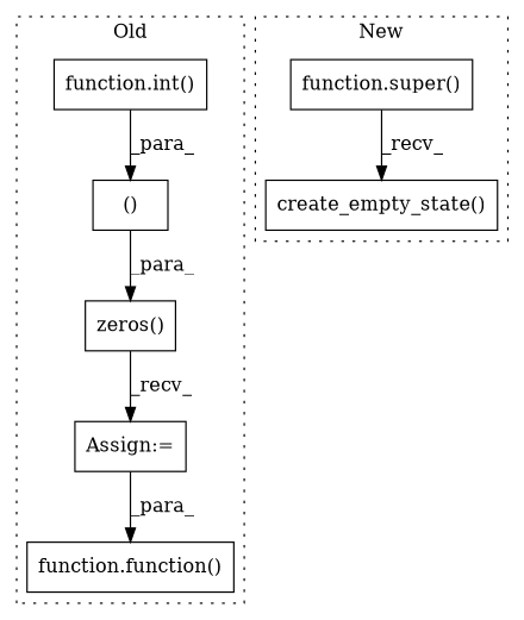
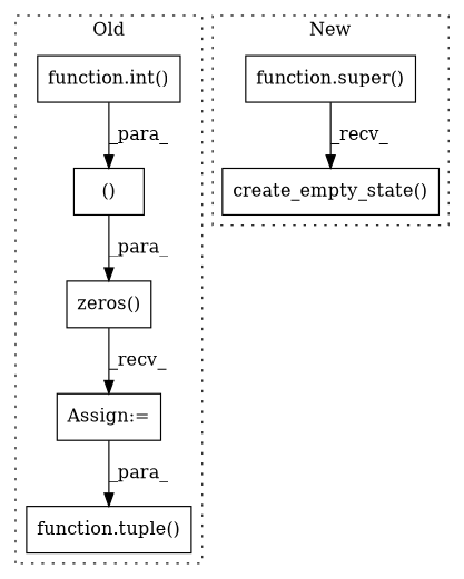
  digraph {
    node [a=75 l="6,1" shape=box]
    n1 [l="4,1" label="function.int()" s="31558,31579"]
    n2 [l="16,76" label="zeros()" s="31529,31581"]
    n3 [a=54 l=24 label="()" s=31556]
-   n4 [label="function.function()" s="31686,31697"]
+   n4 [label="function.tuple()" s="31686,31697"]
    n5 [a=68 l=3 label="Assign:=" s=31525]
    n6 [l=74 label="create_empty_state()" s=38310]
    n7 [label="function.super()" s="38310,38331"]
    subgraph cluster_1 {
      label=Old
      style=dotted
      n1
      n2
      n3
      n4
      n5
    }
    subgraph cluster_2 {
      label=New
      style=dotted
      n6
      n7
    }
    n1 -> n3 [label=_para_]
    n2 -> n5 [label=_recv_]
    n3 -> n2 [label=_para_]
    n5 -> n4 [label=_para_]
    n7 -> n6 [label=_recv_]
  }
